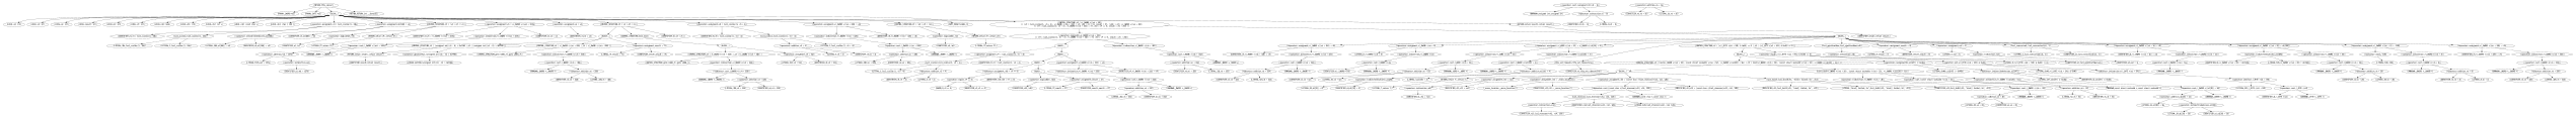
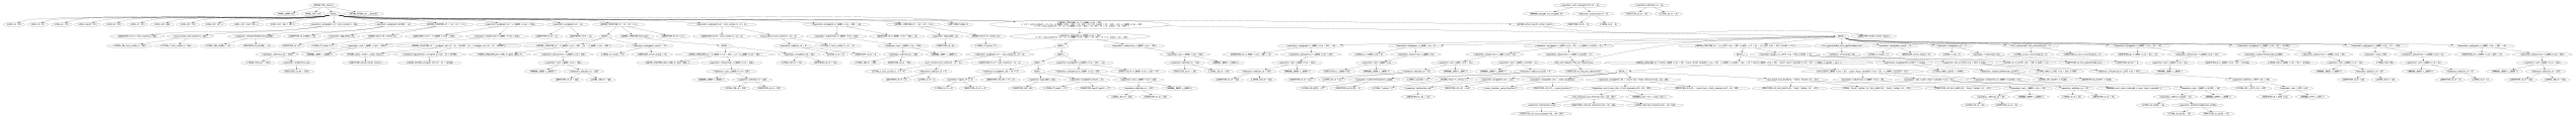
  digraph {
    fontname="IBM Plex Mono"
    node [fontname="IBM Plex Mono"]
    edge [fontname="IBM Plex Mono"]
    n1 [label="(METHOD,tftp_connect)"]
    n2 [label="(PARAM,_DWORD *a1)"]
    n3 [label="(PARAM,_BYTE *a2)"]
    n4 [label="(BLOCK,,)"]
    n5 [label="(METHOD_RETURN,int __fastcall)"]
    n6 [label="(LOCAL,v4: int)"]
    n7 [label="(LOCAL,v5: int)"]
    n8 [label="(LOCAL,v6: int)"]
    n9 [label="(LOCAL,result: int)"]
    n10 [label="(LOCAL,v8: int)"]
    n11 [label="(LOCAL,v9: int)"]
    n12 [label="(LOCAL,v10: bool)"]
    n13 [label="(LOCAL,v11: int)"]
    n14 [label="(LOCAL,v12: int *)"]
    n15 [label="(LOCAL,v13: const char *)"]
    n16 [label="(LOCAL,v14: char [ 128 ])"]
    n17 [label="(<operator>.assignment,v4 = Curl_ccalloc(1, 336))"]
    n18 [label="(<operator>.assignment,a1[188] = v4)"]
    n19 [label="(CONTROL_STRUCTURE,if ( !v4 ),if ( !v4 ))"]
    n20 [label="(<operator>.assignment,v5 = *(_DWORD *)(*a1 + 1576))"]
    n21 [label="(<operator>.assignment,v6 = v4)"]
    n22 [label="(CONTROL_STRUCTURE,if ( v5 ),if ( v5 ))"]
    n23 [label="(<operator>.assignment,v8 = Curl_ccalloc(1, v5 + 4))"]
    n24 [label="(<operator>.assignment,*(_DWORD *)(v6 + 328) = v8)"]
    n25 [label="(CONTROL_STRUCTURE,if ( !v8 ),if ( !v8 ))"]
    n26 [label="(JUMP_TARGET,LABEL_9)"]
    n27 [label="(CONTROL_STRUCTURE,if ( *(_DWORD *)(v6 + 332)\n    || (v9 = Curl_ccalloc(1, v5 + 4), *(_DWORD *)(v6 + 332) = v9, v10 = v9 == 0, result = 27, !v10) ),if ( *(_DWORD *)(v6 + 332)\n    || (v9 = Curl_ccalloc(1, v5 + 4), *(_DWORD *)(v6 + 332) = v9, v10 = v9 == 0, result = 27, !v10) ))"]
    n28 [label="(RETURN,return result;,return result;)"]
    n29 [label="(IDENTIFIER,v4,v4 = Curl_ccalloc(1, 336))"]
    n30 [label="(Curl_ccalloc,Curl_ccalloc(1, 336))"]
    n31 [label="(<operator>.indirectIndexAccess,a1[188])"]
    n32 [label="(IDENTIFIER,v4,a1[188] = v4)"]
    n33 [label="(<operator>.logicalNot,!v4)"]
    n34 [label="(RETURN,return 27;,return 27;)"]
    n35 [label="(IDENTIFIER,v5,v5 = *(_DWORD *)(*a1 + 1576))"]
    n36 [label="(<operator>.indirection,*(_DWORD *)(*a1 + 1576))"]
    n37 [label="(IDENTIFIER,v6,v6 = v4)"]
    n38 [label="(IDENTIFIER,v4,v6 = v4)"]
    n39 [label="(IDENTIFIER,v5,if ( v5 ))"]
    n40 [label="(BLOCK,,)"]
    n41 [label="(CONTROL_STRUCTURE,else,else)"]
    n42 [label="(IDENTIFIER,v8,v8 = Curl_ccalloc(1, v5 + 4))"]
    n43 [label="(Curl_ccalloc,Curl_ccalloc(1, v5 + 4))"]
    n44 [label="(<operator>.indirection,*(_DWORD *)(v6 + 328))"]
    n45 [label="(IDENTIFIER,v8,*(_DWORD *)(v6 + 328) = v8)"]
    n46 [label="(<operator>.logicalNot,!v8)"]
    n47 [label="(RETURN,return 27;,return 27;)"]
    n48 [label="(<operator>.logicalOr,*(_DWORD *)(v6 + 332)\n    || (v9 = Curl_ccalloc(1, v5 + 4), *(_DWORD *)(v6 + 332) = v9, v10 = v9 == 0, result = 27, !v10))"]
    n49 [label="(BLOCK,,)"]
    n50 [label="(IDENTIFIER,result,return result;)"]
    n51 [label="(LITERAL,1,Curl_ccalloc(1, 336))"]
    n52 [label="(LITERAL,336,Curl_ccalloc(1, 336))"]
    n53 [label="(IDENTIFIER,a1,a1[188] = v4)"]
    n54 [label="(LITERAL,188,a1[188] = v4)"]
    n55 [label="(IDENTIFIER,v4,!v4)"]
    n56 [label="(LITERAL,27,return 27;)"]
    n57 [label="(<operator>.cast,(_DWORD *)(*a1 + 1576))"]
    n58 [label="(UNKNOWN,_DWORD *,_DWORD *)"]
    n59 [label="(<operator>.addition,*a1 + 1576)"]
    n60 [label="(<operator>.indirection,*a1)"]
    n61 [label="(LITERAL,1576,*a1 + 1576)"]
    n62 [label="(IDENTIFIER,a1,*a1 + 1576)"]
    n63 [label="(<operator>.assignment,result = 71)"]
    n64 [label="(CONTROL_STRUCTURE,if ( (unsigned int)(v5 - 8) > 0xFFB0 ),if ( (unsigned int)(v5 - 8) > 0xFFB0 ))"]
    n65 [label="(CONTROL_STRUCTURE,if ( *(_DWORD *)(v6 + 328) ),if ( *(_DWORD *)(v6 + 328) ))"]
    n66 [label="(BLOCK,,)"]
    n67 [label="(IDENTIFIER,result,result = 71)"]
    n68 [label="(LITERAL,71,result = 71)"]
    n69 [label="(<operator>.greaterThan,(unsigned int)(v5 - 8) > 0xFFB0)"]
    n70 [label="(RETURN,return result;,return result;)"]
    n71 [label="(<operator>.indirection,*(_DWORD *)(v6 + 328))"]
    n72 [label="(CONTROL_STRUCTURE,goto LABEL_9;,goto LABEL_9;)"]
    n73 [label="(LITERAL,0xFFB0,(unsigned int)(v5 - 8) > 0xFFB0)"]
    n74 [label="(IDENTIFIER,result,return result;)"]
    n75 [label="(<operator>.cast,(unsigned int)(v5 - 8))"]
    n76 [label="(UNKNOWN,unsigned int,unsigned int)"]
    n77 [label="(<operator>.subtraction,v5 - 8)"]
    n78 [label="(IDENTIFIER,v5,v5 - 8)"]
    n79 [label="(LITERAL,8,v5 - 8)"]
    n80 [label="(<operator>.cast,(_DWORD *)(v6 + 328))"]
    n81 [label="(UNKNOWN,_DWORD *,_DWORD *)"]
    n82 [label="(<operator>.addition,v6 + 328)"]
    n83 [label="(IDENTIFIER,v6,v6 + 328)"]
    n84 [label="(LITERAL,328,v6 + 328)"]
    n85 [label="(<operator>.assignment,v5 = 512)"]
    n86 [label="(CONTROL_STRUCTURE,if ( *(_DWORD *)(v4 + 328) ),if ( *(_DWORD *)(v4 + 328) ))"]
    n87 [label="(IDENTIFIER,v5,v5 = 512)"]
    n88 [label="(LITERAL,512,v5 = 512)"]
    n89 [label="(<operator>.indirection,*(_DWORD *)(v4 + 328))"]
    n90 [label="(CONTROL_STRUCTURE,goto LABEL_9;,goto LABEL_9;)"]
    n91 [label="(<operator>.cast,(_DWORD *)(v4 + 328))"]
    n92 [label="(UNKNOWN,_DWORD *,_DWORD *)"]
    n93 [label="(<operator>.addition,v4 + 328)"]
    n94 [label="(IDENTIFIER,v4,v4 + 328)"]
    n95 [label="(LITERAL,328,v4 + 328)"]
    n96 [label="(LITERAL,1,Curl_ccalloc(1, v5 + 4))"]
    n97 [label="(<operator>.addition,v5 + 4)"]
    n98 [label="(IDENTIFIER,v5,v5 + 4)"]
    n99 [label="(LITERAL,4,v5 + 4)"]
    n100 [label="(<operator>.cast,(_DWORD *)(v6 + 328))"]
    n101 [label="(UNKNOWN,_DWORD *,_DWORD *)"]
    n102 [label="(<operator>.addition,v6 + 328)"]
    n103 [label="(IDENTIFIER,v6,v6 + 328)"]
    n104 [label="(LITERAL,328,v6 + 328)"]
    n105 [label="(IDENTIFIER,v8,!v8)"]
    n106 [label="(LITERAL,27,return 27;)"]
    n107 [label="(<operator>.indirection,*(_DWORD *)(v6 + 332))"]
    n108 [label="(BLOCK,,)"]
    n109 [label="(Curl_conncontrol,Curl_conncontrol(a1, 1))"]
    n110 [label="(<operator>.assignment,*(_DWORD *)(v6 + 16) = a1)"]
    n111 [label="(<operator>.assignment,*(_DWORD *)(v6 + 20) = a1[105])"]
    n112 [label="(<operator>.assignment,*(_DWORD *)(v6 + 8) = -100)"]
    n113 [label="(<operator>.assignment,*(_DWORD *)(v6 + 320) = v5)"]
    n114 [label="(<operator>.assignment,*(_DWORD *)(v6 + 324) = v5)"]
    n115 [label="(<operator>.assignment,*(_DWORD *)v6 = 0)"]
    n116 [label="(<operator>.assignment,*(_WORD *)(v6 + 52) = *(_DWORD *)(a1[20] + 4))"]
    n117 [label="(tftp_set_timeouts,tftp_set_timeouts(v6))"]
    n118 [label="(CONTROL_STRUCTURE,if ( (*((_BYTE *)a1 + 591) & 0x40) == 0 ),if ( (*((_BYTE *)a1 + 591) & 0x40) == 0 ))"]
    n119 [label="(Curl_pgrsStartNow,Curl_pgrsStartNow(*a1))"]
    n120 [label="(<operator>.assignment,result = 0)"]
    n121 [label="(<operator>.assignment,*a2 = 1)"]
    n122 [label="(<operator>.cast,(_DWORD *)(v6 + 332))"]
    n123 [label="(<operator>.assignment,v9 = Curl_ccalloc(1, v5 + 4))"]
    n124 [label="(BLOCK,,)"]
    n125 [label="(UNKNOWN,_DWORD *,_DWORD *)"]
    n126 [label="(<operator>.addition,v6 + 332)"]
    n127 [label="(IDENTIFIER,v6,v6 + 332)"]
    n128 [label="(LITERAL,332,v6 + 332)"]
    n129 [label="(IDENTIFIER,v9,v9 = Curl_ccalloc(1, v5 + 4))"]
    n130 [label="(Curl_ccalloc,Curl_ccalloc(1, v5 + 4))"]
    n131 [label="(<operator>.assignment,*(_DWORD *)(v6 + 332) = v9)"]
    n132 [label="(BLOCK,,)"]
    n133 [label="(LITERAL,1,Curl_ccalloc(1, v5 + 4))"]
    n134 [label="(<operator>.addition,v5 + 4)"]
    n135 [label="(IDENTIFIER,v5,v5 + 4)"]
    n136 [label="(LITERAL,4,v5 + 4)"]
    n137 [label="(<operator>.indirection,*(_DWORD *)(v6 + 332))"]
    n138 [label="(IDENTIFIER,v9,*(_DWORD *)(v6 + 332) = v9)"]
    n139 [label="(<operator>.assignment,v10 = v9 == 0)"]
    n140 [label="(BLOCK,,)"]
    n141 [label="(<operator>.cast,(_DWORD *)(v6 + 332))"]
    n142 [label="(UNKNOWN,_DWORD *,_DWORD *)"]
    n143 [label="(<operator>.addition,v6 + 332)"]
    n144 [label="(IDENTIFIER,v6,v6 + 332)"]
    n145 [label="(LITERAL,332,v6 + 332)"]
    n146 [label="(IDENTIFIER,v10,v10 = v9 == 0)"]
    n147 [label="(<operator>.equals,v9 == 0)"]
    n148 [label="(<operator>.assignment,result = 27)"]
    n149 [label="(<operator>.logicalNot,!v10)"]
    n150 [label="(IDENTIFIER,v9,v9 == 0)"]
-   n151 [label="(DWORD,0,v9 == 0)"]
+   n151 [label="(LITERAL,0,v9 == 0)"]
    n152 [label="(IDENTIFIER,result,result = 27)"]
    n153 [label="(LITERAL,27,result = 97)"]
    n154 [label="(IDENTIFIER,v10,!v10)"]
    n155 [label="(IDENTIFIER,a1,Curl_conncontrol(a1, 1))"]
    n156 [label="(LITERAL,1,Curl_conncontrol(a1, 1))"]
    n157 [label="(<operator>.indirection,*(_DWORD *)(v6 + 16))"]
    n158 [label="(IDENTIFIER,a1,*(_DWORD *)(v6 + 16) = a1)"]
    n159 [label="(<operator>.indirection,*(_DWORD *)(v6 + 20))"]
    n160 [label="(<operator>.indirectIndexAccess,a1[105])"]
    n161 [label="(<operator>.indirection,*(_DWORD *)(v6 + 8))"]
    n162 [label="(<operator>.minus,-100)"]
    n163 [label="(<operator>.indirection,*(_DWORD *)(v6 + 320))"]
    n164 [label="(IDENTIFIER,v5,*(_DWORD *)(v6 + 320) = v5)"]
    n165 [label="(<operator>.indirection,*(_DWORD *)(v6 + 324))"]
    n166 [label="(IDENTIFIER,v5,*(_DWORD *)(v6 + 324) = v5)"]
    n167 [label="(<operator>.indirection,*(_DWORD *)v6)"]
    n168 [label="(LITERAL,0,*(_DWORD *)v6 = 0)"]
    n169 [label="(<operator>.indirection,*(_WORD *)(v6 + 52))"]
    n170 [label="(<operator>.indirection,*(_DWORD *)(a1[20] + 4))"]
    n171 [label="(IDENTIFIER,v6,tftp_set_timeouts(v6))"]
    n172 [label="(<operator>.equals,(*((_BYTE *)a1 + 591) & 0x40) == 0)"]
    n173 [label="(BLOCK,,)"]
    n174 [label="(<operator>.indirection,*a1)"]
    n175 [label="(IDENTIFIER,result,result = 0)"]
    n176 [label="(LITERAL,0,result = 0)"]
    n177 [label="(<operator>.indirection,*a2)"]
    n178 [label="(LITERAL,1,*a2 = 1)"]
    n179 [label="(<operator>.cast,(_DWORD *)(v6 + 16))"]
    n180 [label="(UNKNOWN,_DWORD *,_DWORD *)"]
    n181 [label="(<operator>.addition,v6 + 16)"]
    n182 [label="(IDENTIFIER,v6,v6 + 16)"]
    n183 [label="(LITERAL,16,v6 + 16)"]
    n184 [label="(<operator>.cast,(_DWORD *)(v6 + 20))"]
    n185 [label="(IDENTIFIER,a1,*(_DWORD *)(v6 + 20) = a1[105])"]
    n186 [label="(LITERAL,105,*(_DWORD *)(v6 + 20) = a1[105])"]
    n187 [label="(UNKNOWN,_DWORD *,_DWORD *)"]
    n188 [label="(<operator>.addition,v6 + 20)"]
    n189 [label="(IDENTIFIER,v6,v6 + 20)"]
    n190 [label="(LITERAL,20,v6 + 20)"]
    n191 [label="(<operator>.cast,(_DWORD *)(v6 + 8))"]
    n192 [label="(LITERAL,100,-100)"]
    n193 [label="(UNKNOWN,_DWORD *,_DWORD *)"]
    n194 [label="(<operator>.addition,v6 + 8)"]
    n195 [label="(IDENTIFIER,v6,v6 + 8)"]
    n196 [label="(LITERAL,8,v6 + 8)"]
    n197 [label="(<operator>.cast,(_DWORD *)(v6 + 320))"]
    n198 [label="(UNKNOWN,_DWORD *,_DWORD *)"]
    n199 [label="(<operator>.addition,v6 + 320)"]
    n200 [label="(IDENTIFIER,v6,v6 + 320)"]
    n201 [label="(LITERAL,320,v6 + 320)"]
    n202 [label="(<operator>.cast,(_DWORD *)(v6 + 324))"]
    n203 [label="(UNKNOWN,_DWORD *,_DWORD *)"]
    n204 [label="(<operator>.addition,v6 + 324)"]
    n205 [label="(IDENTIFIER,v6,v6 + 324)"]
    n206 [label="(LITERAL,324,v6 + 324)"]
    n207 [label="(<operator>.cast,(_DWORD *)v6)"]
    n208 [label="(UNKNOWN,_DWORD *,_DWORD *)"]
    n209 [label="(IDENTIFIER,v6,(_DWORD *)v6)"]
    n210 [label="(<operator>.cast,(_WORD *)(v6 + 52))"]
    n211 [label="(<operator>.cast,(_DWORD *)(a1[20] + 4))"]
    n212 [label="(UNKNOWN,_WORD *,_WORD *)"]
    n213 [label="(<operator>.addition,v6 + 52)"]
    n214 [label="(IDENTIFIER,v6,v6 + 52)"]
    n215 [label="(LITERAL,52,v6 + 52)"]
    n216 [label="(UNKNOWN,_DWORD *,_DWORD *)"]
    n217 [label="(<operator>.addition,a1[20] + 4)"]
    n218 [label="(<operator>.indirectIndexAccess,a1[20])"]
    n219 [label="(LITERAL,4,a1[20] + 4)"]
    n220 [label="(IDENTIFIER,a1,a1[20] + 4)"]
    n221 [label="(LITERAL,20,a1[20] + 4)"]
    n222 [label="(<operator>.and,*((_BYTE *)a1 + 591) & 0x40)"]
    n223 [label="(LITERAL,0,(*((_BYTE *)a1 + 591) & 0x40) == 0)"]
    n224 [label="(CONTROL_STRUCTURE,if ( bind(*(_DWORD *)(v6 + 20), (const struct sockaddr *)(v6 + 52), *(_DWORD *)(a1[20] + 16)) ),if ( bind(*(_DWORD *)(v6 + 20), (const struct sockaddr *)(v6 + 52), *(_DWORD *)(a1[20] + 16)) ))"]
    n225 [label="(<operators>.assignmentOr,a1[147] |= 0x40u)"]
    n226 [label="(<operator>.indirection,*((_BYTE *)a1 + 591))"]
    n227 [label="(LITERAL,0x40,*((_BYTE *)a1 + 591) & 0x40)"]
    n228 [label="(<operator>.addition,(_BYTE *)a1 + 591)"]
    n229 [label="(<operator>.cast,(_BYTE *)a1)"]
    n230 [label="(LITERAL,591,(_BYTE *)a1 + 591)"]
    n231 [label="(UNKNOWN,_BYTE *,_BYTE *)"]
    n232 [label="(IDENTIFIER,a1,(_BYTE *)a1)"]
    n233 [label="(bind,bind(*(_DWORD *)(v6 + 20), (const struct sockaddr *)(v6 + 52), *(_DWORD *)(a1[20] + 16)))"]
    n234 [label="(BLOCK,,)"]
    n235 [label="(<operator>.indirectIndexAccess,a1[147])"]
    n236 [label="(LITERAL,0x40u,a1[147] |= 0x40u)"]
    n237 [label="(<operator>.indirection,*(_DWORD *)(v6 + 20))"]
    n238 [label="(<operator>.cast,(const struct sockaddr *)(v6 + 52))"]
    n239 [label="(<operator>.indirection,*(_DWORD *)(a1[20] + 16))"]
    n240 [label="(<operator>.assignment,v11 = *a1)"]
    n241 [label="(<operator>.assignment,v12 = _errno_location())"]
    n242 [label="(<operator>.assignment,v13 = (const char *)Curl_strerror(*v12, v14, 128))"]
    n243 [label="(Curl_failf,Curl_failf(v11, \"bind() failed; %s\", v13))"]
    n244 [label="(RETURN,return 7;,return 7;)"]
    n245 [label="(<operator>.cast,(_DWORD *)(v6 + 20))"]
    n246 [label="(UNKNOWN,const struct sockaddr *,const struct sockaddr *)"]
    n247 [label="(<operator>.addition,v6 + 52)"]
    n248 [label="(<operator>.cast,(_DWORD *)(a1[20] + 16))"]
    n249 [label="(UNKNOWN,_DWORD *,_DWORD *)"]
    n250 [label="(<operator>.addition,v6 + 20)"]
    n251 [label="(IDENTIFIER,v6,v6 + 20)"]
    n252 [label="(LITERAL,20,v6 + 20)"]
    n253 [label="(IDENTIFIER,v6,v6 + 52)"]
    n254 [label="(LITERAL,52,v6 + 52)"]
    n255 [label="(UNKNOWN,_DWORD *,_DWORD *)"]
    n256 [label="(<operator>.addition,a1[20] + 16)"]
    n257 [label="(<operator>.indirectIndexAccess,a1[20])"]
    n258 [label="(LITERAL,16,a1[20] + 16)"]
    n259 [label="(IDENTIFIER,a1,a1[20] + 16)"]
    n260 [label="(LITERAL,20,a1[20] + 16)"]
    n261 [label="(IDENTIFIER,v11,v11 = *a1)"]
    n262 [label="(<operator>.indirection,*a1)"]
    n263 [label="(IDENTIFIER,v12,v12 = _errno_location())"]
    n264 [label="(_errno_location,_errno_location())"]
    n265 [label="(IDENTIFIER,v13,v13 = (const char *)Curl_strerror(*v12, v14, 128))"]
    n266 [label="(<operator>.cast,(const char *)Curl_strerror(*v12, v14, 128))"]
    n267 [label="(IDENTIFIER,v11,Curl_failf(v11, \"bind() failed; %s\", v13))"]
    n268 [label="(LITERAL,\"bind() failed; %s\",Curl_failf(v11, \"bind() failed; %s\", v13))"]
    n269 [label="(IDENTIFIER,v13,Curl_failf(v11, \"bind() failed; %s\", v13))"]
    n270 [label="(LITERAL,7,return 7;)"]
    n271 [label="(IDENTIFIER,a1,v11 = *a1)"]
    n272 [label="(UNKNOWN,const char *,const char *)"]
    n273 [label="(Curl_strerror,Curl_strerror(*v12, v14, 128))"]
    n274 [label="(<operator>.indirection,*v12)"]
    n275 [label="(IDENTIFIER,v14,Curl_strerror(*v12, v14, 128))"]
    n276 [label="(LITERAL,128,Curl_strerror(*v12, v14, 128))"]
    n277 [label="(IDENTIFIER,v12,Curl_strerror(*v12, v14, 128))"]
    n278 [label="(IDENTIFIER,a1,a1[147] |= 0x40u)"]
    n279 [label="(LITERAL,147,a1[147] |= 0x40u)"]
    n280 [label="(IDENTIFIER,a1,Curl_pgrsStartNow(*a1))"]
    n281 [label="(IDENTIFIER,a2,*a2 = 1)"]
    n1 -> n2
    n1 -> n3
    n1 -> n4
    n1 -> n5
    n4 -> n6
    n4 -> n7
    n4 -> n8
    n4 -> n9
    n4 -> n10
    n4 -> n11
    n4 -> n12
    n4 -> n13
    n4 -> n14
    n4 -> n15
    n4 -> n16
    n4 -> n17
    n4 -> n18
    n4 -> n19
    n4 -> n20
    n4 -> n21
    n4 -> n22
    n4 -> n23
    n4 -> n24
    n4 -> n25
    n4 -> n26
    n4 -> n27
    n4 -> n28
    n17 -> n29
    n17 -> n30
    n18 -> n31
    n18 -> n32
    n19 -> n33
    n19 -> n34
    n20 -> n35
    n20 -> n36
-   n20 -> n37
+   n21 -> n37
    n21 -> n38
    n22 -> n39
    n22 -> n40
    n22 -> n41
    n23 -> n42
    n23 -> n43
    n24 -> n44
    n24 -> n45
    n25 -> n46
    n25 -> n47
    n27 -> n48
    n27 -> n49
    n28 -> n50
    n30 -> n51
    n30 -> n52
    n31 -> n53
    n31 -> n54
    n33 -> n55
    n34 -> n56
    n36 -> n57
    n40 -> n63
    n40 -> n64
    n40 -> n65
    n41 -> n66
    n43 -> n96
    n43 -> n97
    n44 -> n100
    n46 -> n105
    n47 -> n106
    n48 -> n107
    n48 -> n108
    n49 -> n109
    n49 -> n110
    n49 -> n111
    n49 -> n112
    n49 -> n113
    n49 -> n114
    n49 -> n115
    n49 -> n116
    n49 -> n117
    n49 -> n118
    n49 -> n119
    n49 -> n120
    n49 -> n121
    n57 -> n58
    n57 -> n59
    n59 -> n60
    n59 -> n61
    n60 -> n62
    n63 -> n67
    n63 -> n68
    n64 -> n69
    n64 -> n70
    n65 -> n71
    n65 -> n72
    n66 -> n85
    n66 -> n86
    n69 -> n73
    n70 -> n74
    n71 -> n80
    n75 -> n76
    n75 -> n77
    n77 -> n78
    n77 -> n79
    n80 -> n81
    n80 -> n82
    n82 -> n83
    n82 -> n84
    n85 -> n87
    n85 -> n88
    n86 -> n89
    n86 -> n90
    n89 -> n91
    n91 -> n92
    n91 -> n93
    n93 -> n94
    n93 -> n95
    n97 -> n98
    n97 -> n99
    n100 -> n101
    n100 -> n102
    n102 -> n103
    n102 -> n104
    n107 -> n122
    n108 -> n123
    n108 -> n124
    n109 -> n155
    n109 -> n156
    n110 -> n157
    n110 -> n158
    n111 -> n159
    n111 -> n160
    n112 -> n161
    n112 -> n162
    n113 -> n163
    n113 -> n164
    n114 -> n165
    n114 -> n166
    n115 -> n167
    n115 -> n168
    n116 -> n169
    n116 -> n170
    n117 -> n171
    n118 -> n172
    n118 -> n173
    n119 -> n174
    n120 -> n175
    n120 -> n176
    n121 -> n177
    n121 -> n178
    n122 -> n125
    n122 -> n126
    n123 -> n129
    n123 -> n130
    n124 -> n131
    n124 -> n132
    n126 -> n127
    n126 -> n128
    n130 -> n133
    n130 -> n134
    n131 -> n137
    n131 -> n138
    n132 -> n139
    n132 -> n140
    n134 -> n135
    n134 -> n136
    n137 -> n141
    n139 -> n146
    n139 -> n147
    n140 -> n148
    n140 -> n149
    n141 -> n142
    n141 -> n143
    n143 -> n144
    n143 -> n145
    n147 -> n150
    n147 -> n151
    n148 -> n152
    n148 -> n153
    n149 -> n154
    n157 -> n179
    n159 -> n184
    n160 -> n185
    n160 -> n186
    n161 -> n191
    n162 -> n192
    n163 -> n197
    n165 -> n202
    n167 -> n207
    n169 -> n210
-   n170 -> n211
+   n170 -> n117
    n172 -> n222
    n172 -> n223
    n173 -> n224
    n173 -> n225
    n174 -> n280
    n177 -> n281
    n179 -> n180
    n181 -> n182
    n181 -> n183
    n184 -> n187
    n184 -> n188
    n188 -> n189
    n188 -> n190
    n191 -> n193
    n191 -> n194
    n194 -> n195
    n194 -> n196
    n197 -> n198
    n197 -> n199
    n199 -> n200
    n199 -> n201
    n202 -> n203
    n202 -> n204
    n204 -> n205
    n204 -> n206
    n207 -> n208
    n207 -> n209
    n210 -> n212
    n210 -> n213
    n211 -> n216
    n211 -> n217
    n213 -> n214
    n213 -> n215
    n217 -> n218
    n217 -> n219
    n218 -> n220
    n218 -> n221
    n222 -> n226
    n222 -> n227
    n224 -> n233
    n224 -> n234
    n225 -> n235
    n225 -> n236
    n226 -> n228
    n228 -> n229
    n228 -> n230
    n229 -> n231
    n229 -> n232
    n233 -> n237
    n233 -> n238
    n233 -> n239
    n234 -> n240
    n234 -> n241
    n234 -> n242
    n234 -> n243
    n234 -> n244
    n235 -> n278
    n235 -> n279
    n237 -> n245
    n238 -> n246
    n238 -> n247
    n239 -> n248
    n240 -> n261
    n240 -> n262
    n241 -> n263
    n241 -> n264
    n242 -> n265
    n242 -> n266
    n243 -> n267
    n243 -> n268
    n243 -> n269
    n244 -> n270
    n245 -> n249
    n245 -> n250
    n247 -> n253
    n247 -> n254
    n248 -> n255
    n248 -> n256
    n250 -> n251
    n250 -> n252
    n256 -> n257
    n256 -> n258
    n257 -> n259
    n257 -> n260
    n262 -> n271
    n266 -> n272
    n266 -> n273
    n273 -> n274
    n273 -> n275
    n273 -> n276
    n274 -> n277
  }
